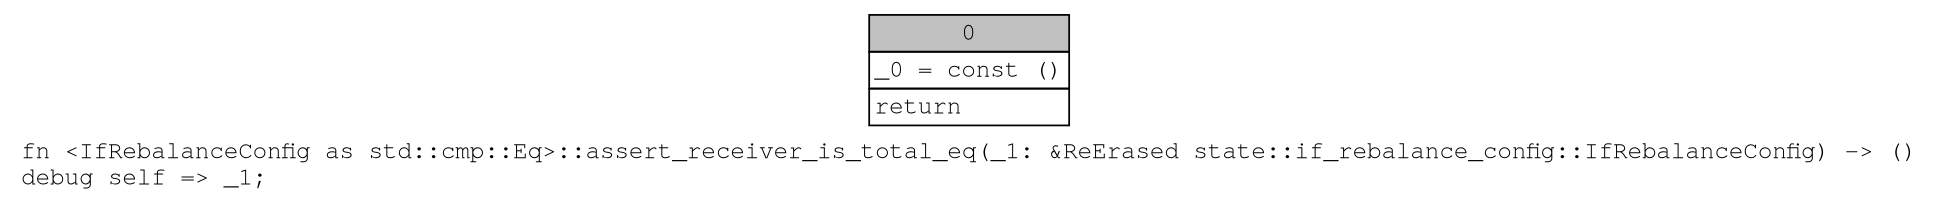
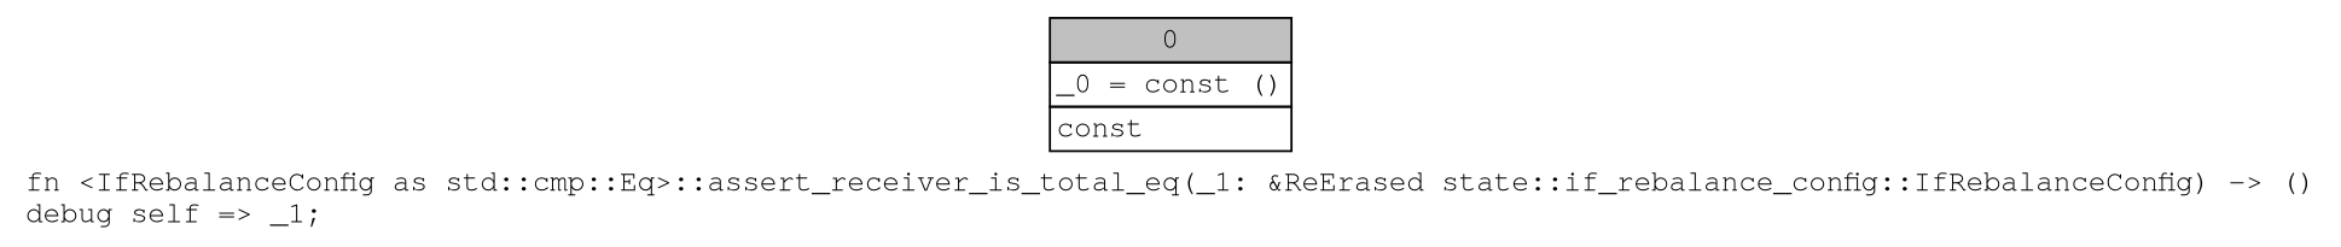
  digraph {
    fontname="Courier, monospace"
    label=<fn &lt;IfRebalanceConfig as std::cmp::Eq&gt;::assert_receiver_is_total_eq(_1: &amp;ReErased state::if_rebalance_config::IfRebalanceConfig) -&gt; ()<br align="left"/>debug self =&gt; _1;<br align="left"/>>
-   n1 [fontname="Courier, monospace" label=<<table border="0" cellborder="1" cellspacing="0"><tr><td bgcolor="gray" align="center" colspan="1">0</td></tr><tr><td align="left" balign="left">_0 = const ()<br/></td></tr><tr><td align="left">return</td></tr></table>> shape=none]
+   n1 [fontname="Courier, monospace" label=<<table border="0" cellborder="1" cellspacing="0"><tr><td bgcolor="gray" align="center" colspan="1">0</td></tr><tr><td align="left" balign="left">_0 = const ()<br/></td></tr><tr><td align="left">const</td></tr></table>> shape=none]
  }
